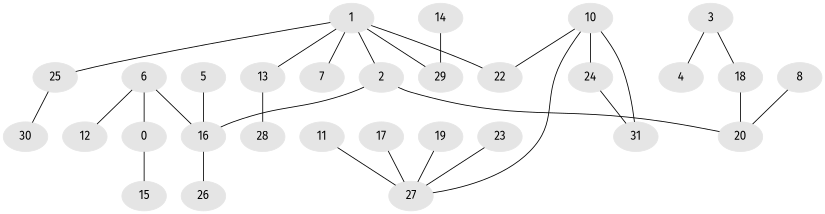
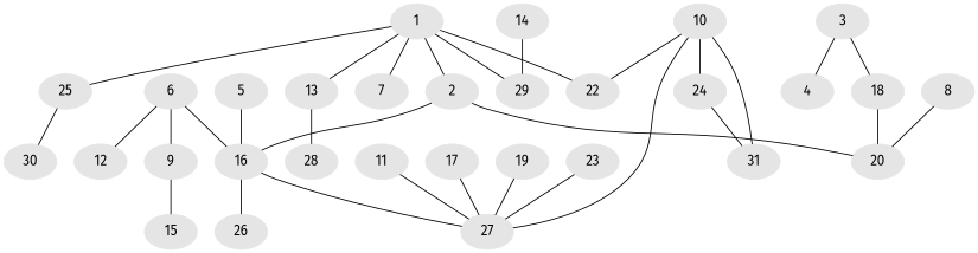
  graph {
    fontname="Fira Sans"
    node [color=gray90 fontname="Fira Sans" style=filled]
    edge [fontname="Fira Sans" weight=1.0]
    1
    2
    7
    13
    22
    25
    29
    16
    20
    28
    30
    27
    26
    3
    4
    18
    5
    6
    12
-   9 [label=0]
+   9
    15
    8
    10
    24
    31
    11
    14
    17
    19
    23
    1 -- 2
    1 -- 7
    1 -- 13
    1 -- 22
    1 -- 25
    1 -- 29
    2 -- 16
    2 -- 20
    13 -- 28
    25 -- 30
+   16 -- 27
    16 -- 26
    3 -- 4
    3 -- 18
    18 -- 20
    5 -- 16
    6 -- 16
    6 -- 12
    6 -- 9
    9 -- 15
    8 -- 20
    10 -- 22
    10 -- 27
    10 -- 24
    10 -- 31 [weight=2.0]
    24 -- 31
    11 -- 27
    14 -- 29
    17 -- 27
    19 -- 27
    23 -- 27
  }
